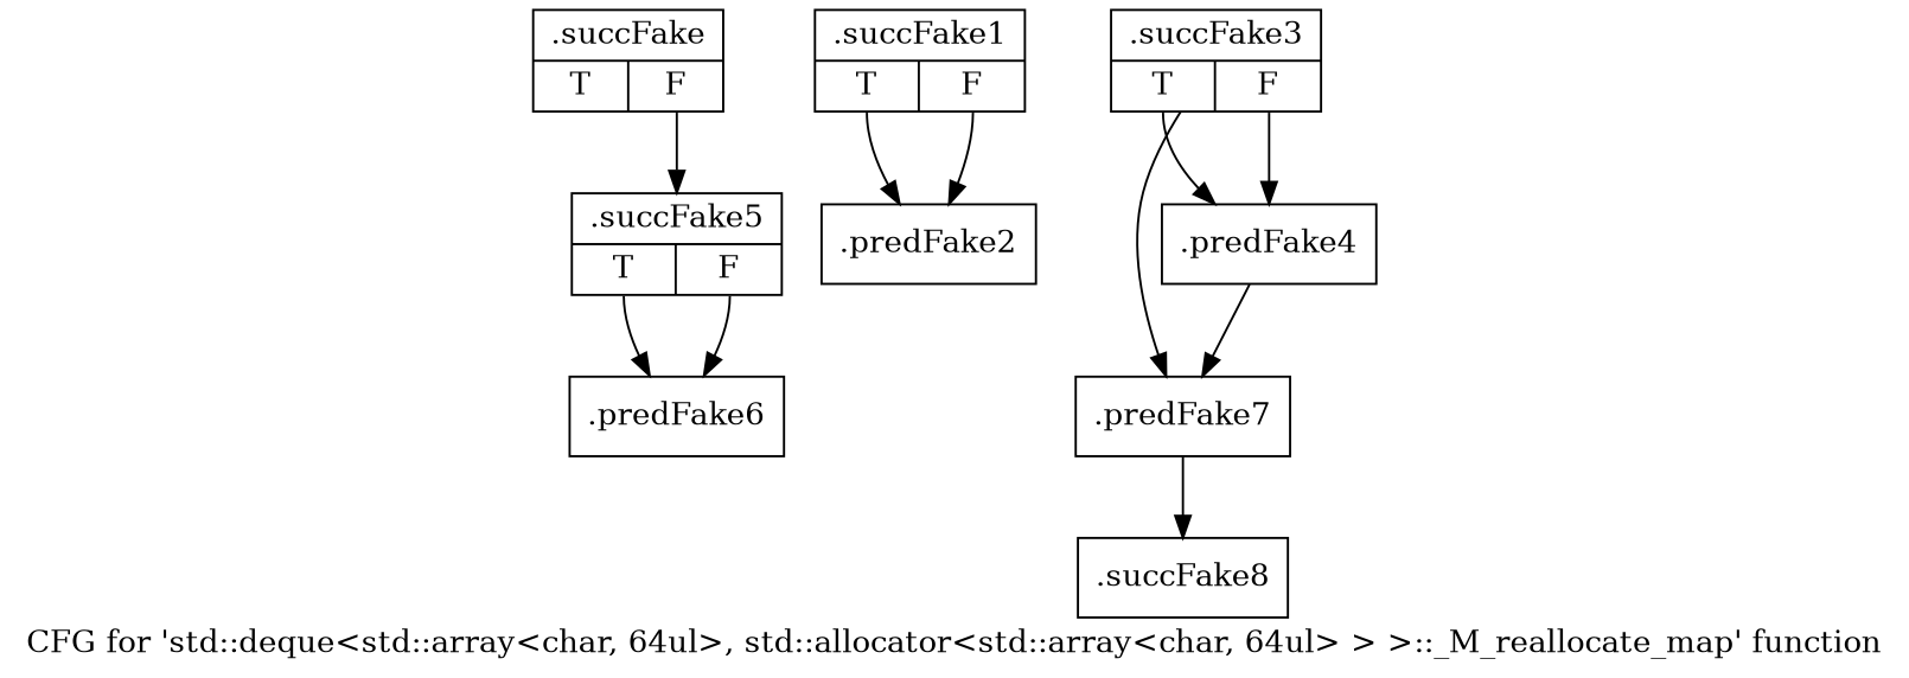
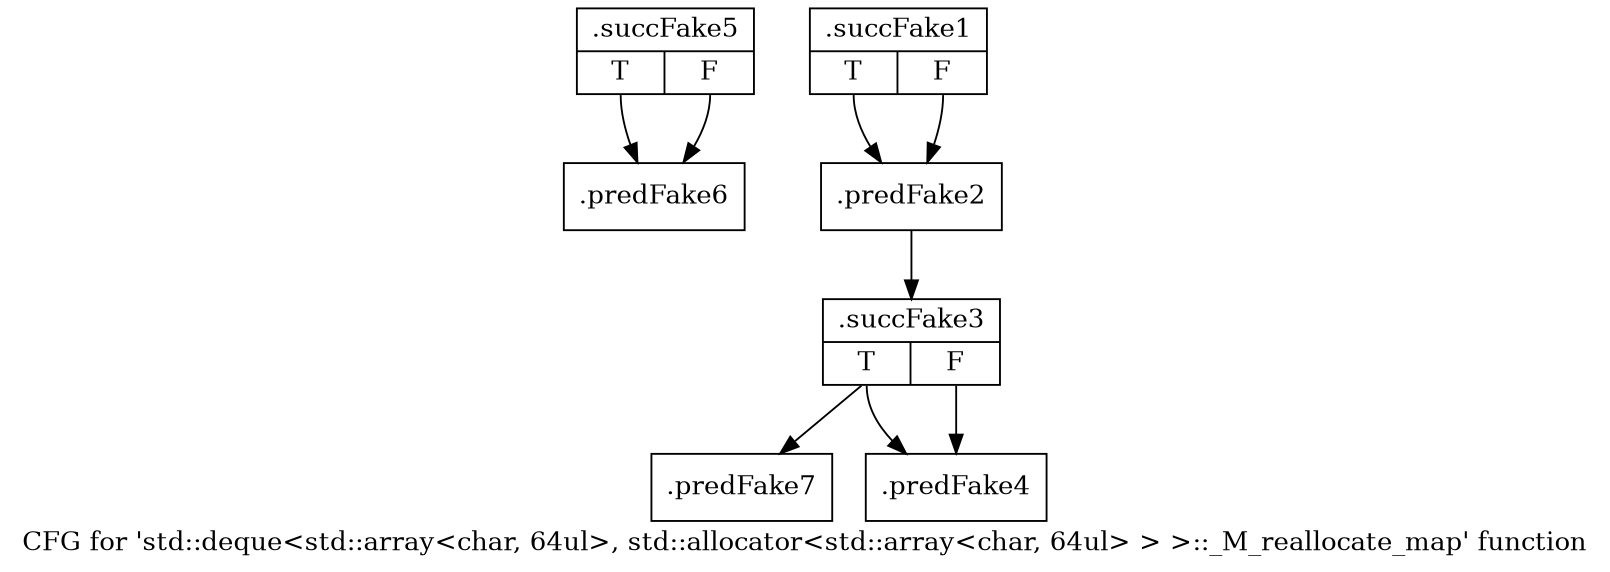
  digraph {
    label="CFG for 'std::deque\<std::array\<char, 64ul\>, std::allocator\<std::array\<char, 64ul\> \> \>::_M_reallocate_map' function"
    node [filename="/mnt/xilinx/Vitis_HLS/2021.2/tps/lnx64/gcc-6.2.0/lib/gcc/x86_64-pc-linux-gnu/6.2.0/../../../../include/c++/6.2.0/bits/deque.tcc" linenumber=931 shape=record]
    edge [execusionnum=0 filename="/mnt/xilinx/Vitis_HLS/2021.2/tps/lnx64/gcc-6.2.0/lib/gcc/x86_64-pc-linux-gnu/6.2.0/../../../../include/c++/6.2.0/bits/deque.tcc"]
-   n1 [label="{.succFake|{<s0>T|<s1>F}}" linenumber=909]
    n2 [label="{.succFake5|{<s0>T|<s1>F}}"]
    n3 [label="{.succFake1|{<s0>T|<s1>F}}" linenumber=913]
    n4 [label="{.predFake2}" linenumber=913]
    n5 [label="{.predFake6}"]
    n6 [label="{.succFake3|{<s0>T|<s1>F}}" linenumber=914]
    n7 [label="{.predFake4}" linenumber=922]
    n8 [label="{.predFake7}" linenumber=941]
-   n9 [label="{.succFake8}" linenumber=943]
-   n1 -> n2 [tailport=s1]
    n2 -> n5 [tailport=s0]
    n2 -> n5 [tailport=s1]
    n3 -> n4 [tailport=s0]
    n3 -> n4 [tailport=s1]
+   n4 -> n6
    n6 -> n7 [tailport=s0]
    n6 -> n7 [tailport=s1]
    n6 -> n8
-   n7 -> n8
-   n8 -> n9
  }
